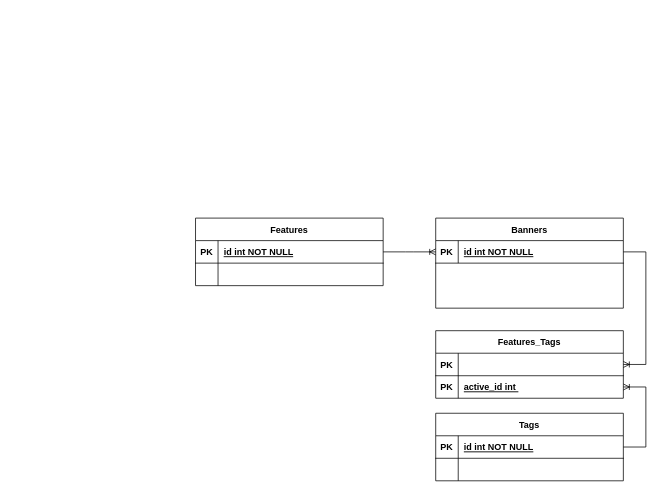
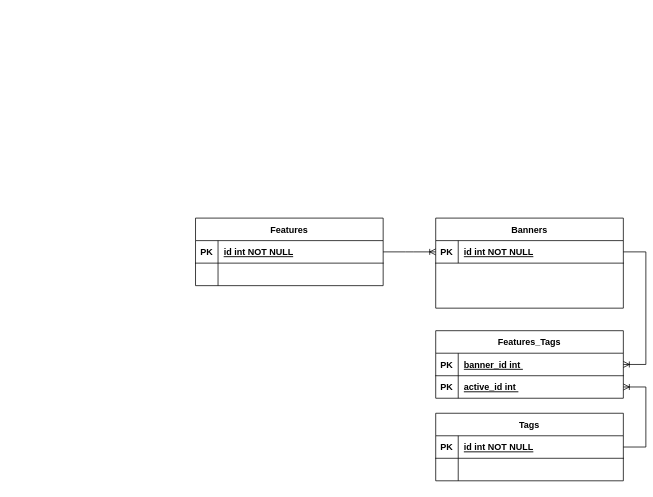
  <mxCell id="0" />
  <mxCell id="1" parent="0" />
  <mxCell id="2" value="Banners" style="shape=table;startSize=30;container=1;collapsible=1;childLayout=tableLayout;fixedRows=1;rowLines=0;fontStyle=1;align=center;resizeLast=1;" parent="1" vertex="1"><mxGeometry x="580" y="290" width="250" height="120" as="geometry" /></mxCell>
  <mxCell id="3" value="" style="shape=partialRectangle;collapsible=0;dropTarget=0;pointerEvents=0;fillColor=none;points=[[0,0.5],[1,0.5]];portConstraint=eastwest;top=0;left=0;right=0;bottom=1;" parent="2" vertex="1"><mxGeometry y="30" width="250" height="30" as="geometry" /></mxCell>
  <mxCell id="4" value="PK" style="shape=partialRectangle;overflow=hidden;connectable=0;fillColor=none;top=0;left=0;bottom=0;right=0;fontStyle=1;" parent="3" vertex="1"><mxGeometry width="30" height="30" as="geometry"><mxRectangle width="30" height="30" as="alternateBounds" /></mxGeometry></mxCell>
  <mxCell id="5" value="id int NOT NULL" style="shape=partialRectangle;overflow=hidden;connectable=0;fillColor=none;top=0;left=0;bottom=0;right=0;align=left;spacingLeft=6;fontStyle=5;" parent="3" vertex="1"><mxGeometry x="30" width="220" height="30" as="geometry"><mxRectangle width="220" height="30" as="alternateBounds" /></mxGeometry></mxCell>
  <mxCell id="6" value="" style="shape=partialRectangle;collapsible=0;dropTarget=0;pointerEvents=0;fillColor=none;points=[[0,0.5],[1,0.5]];portConstraint=eastwest;top=0;left=0;right=0;bottom=0;" parent="2" vertex="1"><mxGeometry y="60" width="250" height="30" as="geometry" /></mxCell>
  <mxCell id="7" value="" style="shape=partialRectangle;overflow=hidden;connectable=0;fillColor=none;top=0;left=0;bottom=0;right=0;" parent="6" vertex="1"><mxGeometry width="30" height="30" as="geometry"><mxRectangle width="30" height="30" as="alternateBounds" /></mxGeometry></mxCell>
  <mxCell id="8" value="" style="shape=partialRectangle;collapsible=0;dropTarget=0;pointerEvents=0;fillColor=none;points=[[0,0.5],[1,0.5]];portConstraint=eastwest;top=0;left=0;right=0;bottom=0;" vertex="1" parent="2"><mxGeometry y="90" width="250" height="30" as="geometry" /></mxCell>
  <mxCell id="9" value="" style="shape=partialRectangle;overflow=hidden;connectable=0;fillColor=none;top=0;left=0;bottom=0;right=0;" vertex="1" parent="8"><mxGeometry width="30" height="30" as="geometry"><mxRectangle width="30" height="30" as="alternateBounds" /></mxGeometry></mxCell>
  <mxCell id="10" value="Features" style="shape=table;startSize=30;container=1;collapsible=1;childLayout=tableLayout;fixedRows=1;rowLines=0;fontStyle=1;align=center;resizeLast=1;" parent="1" vertex="1"><mxGeometry x="260" y="290" width="250" height="90" as="geometry" /></mxCell>
  <mxCell id="11" value="" style="shape=partialRectangle;collapsible=0;dropTarget=0;pointerEvents=0;fillColor=none;points=[[0,0.5],[1,0.5]];portConstraint=eastwest;top=0;left=0;right=0;bottom=1;" parent="10" vertex="1"><mxGeometry y="30" width="250" height="30" as="geometry" /></mxCell>
  <mxCell id="12" value="PK" style="shape=partialRectangle;overflow=hidden;connectable=0;fillColor=none;top=0;left=0;bottom=0;right=0;fontStyle=1;" parent="11" vertex="1"><mxGeometry width="30" height="30" as="geometry"><mxRectangle width="30" height="30" as="alternateBounds" /></mxGeometry></mxCell>
  <mxCell id="13" value="id int NOT NULL" style="shape=partialRectangle;overflow=hidden;connectable=0;fillColor=none;top=0;left=0;bottom=0;right=0;align=left;spacingLeft=6;fontStyle=5;" parent="11" vertex="1"><mxGeometry x="30" width="220" height="30" as="geometry"><mxRectangle width="220" height="30" as="alternateBounds" /></mxGeometry></mxCell>
  <mxCell id="14" value="" style="shape=partialRectangle;collapsible=0;dropTarget=0;pointerEvents=0;fillColor=none;points=[[0,0.5],[1,0.5]];portConstraint=eastwest;top=0;left=0;right=0;bottom=0;" parent="10" vertex="1"><mxGeometry y="60" width="250" height="30" as="geometry" /></mxCell>
  <mxCell id="15" value="" style="shape=partialRectangle;overflow=hidden;connectable=0;fillColor=none;top=0;left=0;bottom=0;right=0;" parent="14" vertex="1"><mxGeometry width="30" height="30" as="geometry"><mxRectangle width="30" height="30" as="alternateBounds" /></mxGeometry></mxCell>
  <mxCell id="16" value="" style="shape=partialRectangle;overflow=hidden;connectable=0;fillColor=none;top=0;left=0;bottom=0;right=0;align=left;spacingLeft=6;" parent="14" vertex="1"><mxGeometry x="30" width="220" height="30" as="geometry"><mxRectangle width="220" height="30" as="alternateBounds" /></mxGeometry></mxCell>
  <mxCell id="17" value="" style="edgeStyle=entityRelationEdgeStyle;fontSize=12;html=1;endArrow=ERoneToMany;rounded=0;" edge="1" parent="1" source="11" target="3"><mxGeometry width="100" height="100" relative="1" as="geometry"><mxPoint x="410" y="-20" as="sourcePoint" /><mxPoint x="540" y="205" as="targetPoint" /><Array as="points"><mxPoint x="280" y="20" /></Array></mxGeometry></mxCell>
  <mxCell id="18" value="Features_Tags" style="shape=table;startSize=30;container=1;collapsible=1;childLayout=tableLayout;fixedRows=1;rowLines=0;fontStyle=1;align=center;resizeLast=1;" vertex="1" parent="1"><mxGeometry x="580" y="440" width="250" height="90" as="geometry" /></mxCell>
  <mxCell id="19" value="" style="shape=partialRectangle;collapsible=0;dropTarget=0;pointerEvents=0;fillColor=none;points=[[0,0.5],[1,0.5]];portConstraint=eastwest;top=0;left=0;right=0;bottom=1;" vertex="1" parent="18"><mxGeometry y="30" width="250" height="30" as="geometry" /></mxCell>
  <mxCell id="20" value="PK" style="shape=partialRectangle;overflow=hidden;connectable=0;fillColor=none;top=0;left=0;bottom=0;right=0;fontStyle=1;" vertex="1" parent="19"><mxGeometry width="30" height="30" as="geometry"><mxRectangle width="30" height="30" as="alternateBounds" /></mxGeometry></mxCell>
+ <mxCell id="21" value="banner_id int " style="shape=partialRectangle;overflow=hidden;connectable=0;fillColor=none;top=0;left=0;bottom=0;right=0;align=left;spacingLeft=6;fontStyle=5;" vertex="1" parent="19"><mxGeometry x="30" width="220" height="30" as="geometry"><mxRectangle width="220" height="30" as="alternateBounds" /></mxGeometry></mxCell>
  <mxCell id="22" value="" style="shape=partialRectangle;collapsible=0;dropTarget=0;pointerEvents=0;fillColor=none;points=[[0,0.5],[1,0.5]];portConstraint=eastwest;top=0;left=0;right=0;bottom=0;" vertex="1" parent="18"><mxGeometry y="60" width="250" height="30" as="geometry" /></mxCell>
  <mxCell id="23" value="PK" style="shape=partialRectangle;overflow=hidden;connectable=0;fillColor=none;top=0;left=0;bottom=0;right=0;fontStyle=1" vertex="1" parent="22"><mxGeometry width="30" height="30" as="geometry"><mxRectangle width="30" height="30" as="alternateBounds" /></mxGeometry></mxCell>
  <mxCell id="24" value="active_id int " style="shape=partialRectangle;overflow=hidden;connectable=0;fillColor=none;top=0;left=0;bottom=0;right=0;align=left;spacingLeft=6;fontStyle=5" vertex="1" parent="22"><mxGeometry x="30" width="220" height="30" as="geometry"><mxRectangle width="220" height="30" as="alternateBounds" /></mxGeometry></mxCell>
  <mxCell id="25" value="" style="edgeStyle=entityRelationEdgeStyle;fontSize=12;html=1;endArrow=ERoneToMany;rounded=0;" edge="1" parent="1" source="3" target="19"><mxGeometry width="100" height="100" relative="1" as="geometry"><mxPoint x="220" y="120" as="sourcePoint" /><mxPoint x="290" y="310" as="targetPoint" /><Array as="points"><mxPoint x="270" y="210" /><mxPoint x="500" y="420" /></Array></mxGeometry></mxCell>
  <mxCell id="26" value="Tags" style="shape=table;startSize=30;container=1;collapsible=1;childLayout=tableLayout;fixedRows=1;rowLines=0;fontStyle=1;align=center;resizeLast=1;" vertex="1" parent="1"><mxGeometry x="580" y="550" width="250" height="90" as="geometry" /></mxCell>
  <mxCell id="27" value="" style="shape=partialRectangle;collapsible=0;dropTarget=0;pointerEvents=0;fillColor=none;points=[[0,0.5],[1,0.5]];portConstraint=eastwest;top=0;left=0;right=0;bottom=1;" vertex="1" parent="26"><mxGeometry y="30" width="250" height="30" as="geometry" /></mxCell>
  <mxCell id="28" value="PK" style="shape=partialRectangle;overflow=hidden;connectable=0;fillColor=none;top=0;left=0;bottom=0;right=0;fontStyle=1;" vertex="1" parent="27"><mxGeometry width="30" height="30" as="geometry"><mxRectangle width="30" height="30" as="alternateBounds" /></mxGeometry></mxCell>
  <mxCell id="29" value="id int NOT NULL" style="shape=partialRectangle;overflow=hidden;connectable=0;fillColor=none;top=0;left=0;bottom=0;right=0;align=left;spacingLeft=6;fontStyle=5;" vertex="1" parent="27"><mxGeometry x="30" width="220" height="30" as="geometry"><mxRectangle width="220" height="30" as="alternateBounds" /></mxGeometry></mxCell>
  <mxCell id="30" value="" style="shape=partialRectangle;collapsible=0;dropTarget=0;pointerEvents=0;fillColor=none;points=[[0,0.5],[1,0.5]];portConstraint=eastwest;top=0;left=0;right=0;bottom=0;" vertex="1" parent="26"><mxGeometry y="60" width="250" height="30" as="geometry" /></mxCell>
  <mxCell id="31" value="" style="shape=partialRectangle;overflow=hidden;connectable=0;fillColor=none;top=0;left=0;bottom=0;right=0;" vertex="1" parent="30"><mxGeometry width="30" height="30" as="geometry"><mxRectangle width="30" height="30" as="alternateBounds" /></mxGeometry></mxCell>
  <mxCell id="32" value="" style="shape=partialRectangle;overflow=hidden;connectable=0;fillColor=none;top=0;left=0;bottom=0;right=0;align=left;spacingLeft=6;" vertex="1" parent="30"><mxGeometry x="30" width="220" height="30" as="geometry"><mxRectangle width="220" height="30" as="alternateBounds" /></mxGeometry></mxCell>
  <mxCell id="33" value="" style="edgeStyle=entityRelationEdgeStyle;fontSize=12;html=1;endArrow=ERoneToMany;rounded=0;" edge="1" parent="1" source="27" target="22"><mxGeometry width="100" height="100" relative="1" as="geometry"><mxPoint x="630" y="300" as="sourcePoint" /><mxPoint x="630" y="520" as="targetPoint" /><Array as="points"><mxPoint x="410" y="415" /><mxPoint x="70" y="370" /><mxPoint x="20" y="370" /></Array></mxGeometry></mxCell>
